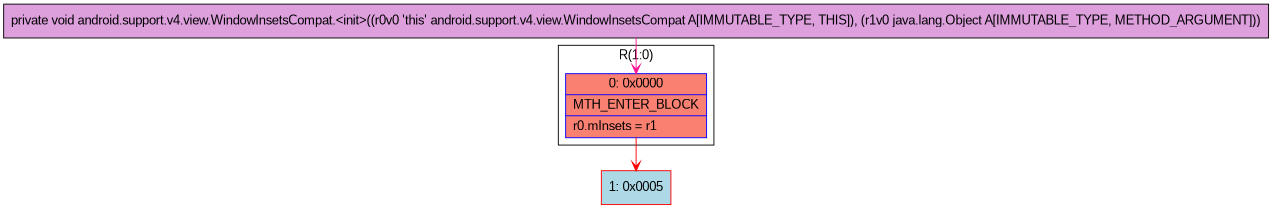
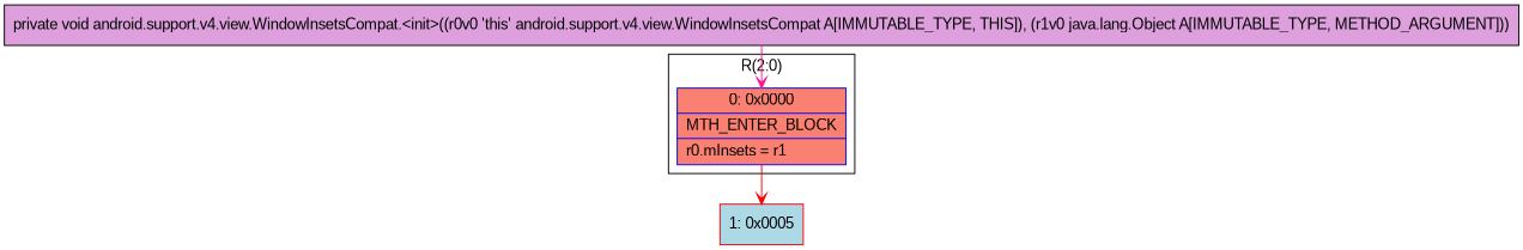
  digraph {
    fontname="Liberation Sans"
    node [shape=record style=filled fontname="Liberation Sans"]
    edge [arrowhead=vee fontname="Liberation Sans"]
    n1 [color=blue label="{0\:\ 0x0000|MTH_ENTER_BLOCK\l|r0.mInsets = r1\l}" fillcolor=salmon]
    n2 [color=red label="{1\:\ 0x0005}" fillcolor=lightblue]
    n3 [label="{private void android.support.v4.view.WindowInsetsCompat.\<init\>((r0v0 'this' android.support.v4.view.WindowInsetsCompat A[IMMUTABLE_TYPE, THIS]), (r1v0 java.lang.Object A[IMMUTABLE_TYPE, METHOD_ARGUMENT])) }" fillcolor=plum]
    subgraph cluster_1 {
-     label="R(1:0)"
+     label="R(2:0)"
      n1
    }
    n1 -> n2 [color=red]
    n3 -> n1 [color=deeppink]
  }
